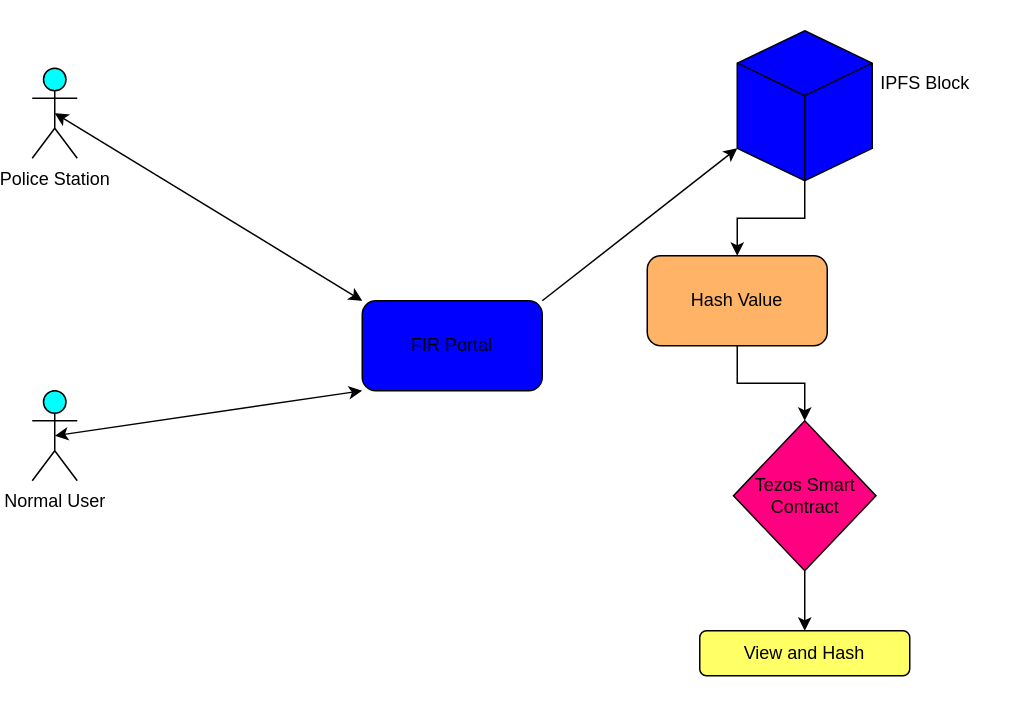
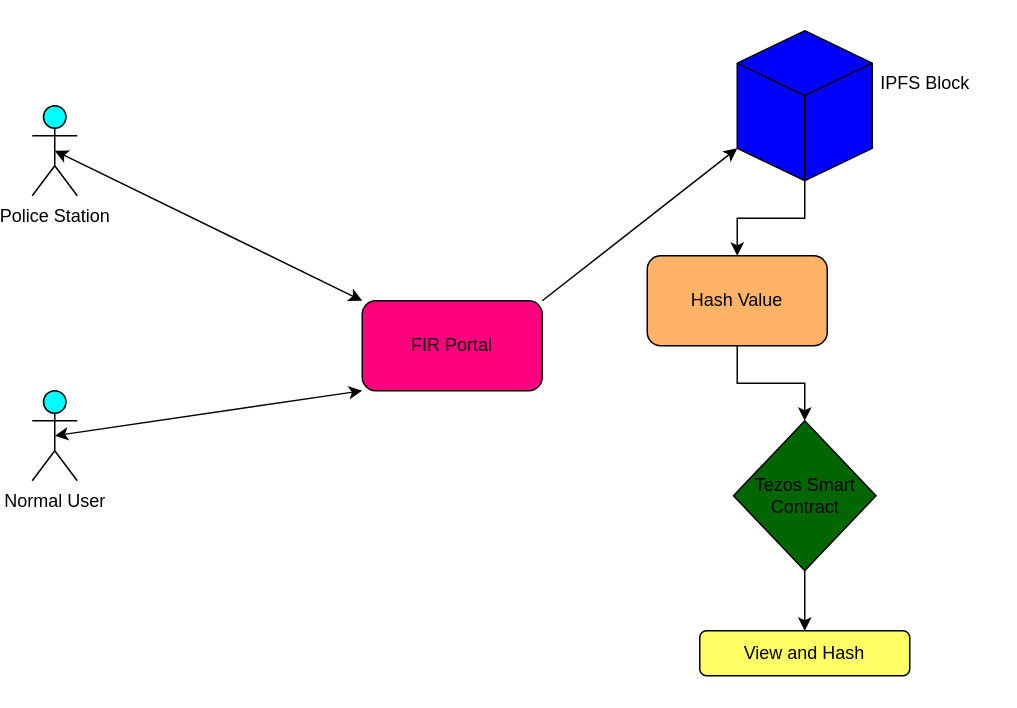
  <mxCell id="0" />
  <mxCell id="1" parent="0" />
  <mxCell id="2" value="Normal User" style="shape=umlActor;verticalLabelPosition=bottom;verticalAlign=top;html=1;outlineConnect=0;fillColor=#00FFFF;" vertex="1" parent="1"><mxGeometry x="20" y="260" width="30" height="60" as="geometry" /></mxCell>
- <mxCell id="3" value="Police Station" style="shape=umlActor;verticalLabelPosition=bottom;verticalAlign=top;html=1;outlineConnect=0;fillColor=#00FFFF;" vertex="1" parent="1"><mxGeometry x="20" y="45" width="30" height="60" as="geometry" /></mxCell>
- <mxCell id="4" value="FIR Portal" style="rounded=1;whiteSpace=wrap;html=1;fillColor=#0000ff;" vertex="1" parent="1"><mxGeometry x="240" y="200" width="120" height="60" as="geometry" /></mxCell>
+ <mxCell id="3" value="Police Station" style="shape=umlActor;verticalLabelPosition=bottom;verticalAlign=top;html=1;outlineConnect=0;fillColor=#00FFFF;" vertex="1" parent="1"><mxGeometry x="20" y="70" width="30" height="60" as="geometry" /></mxCell>
+ <mxCell id="4" value="FIR Portal" style="rounded=1;whiteSpace=wrap;html=1;fillColor=#FF0080;" vertex="1" parent="1"><mxGeometry x="240" y="200" width="120" height="60" as="geometry" /></mxCell>
  <mxCell id="5" value="" style="endArrow=classic;startArrow=classic;html=1;rounded=0;entryX=0.5;entryY=0.5;entryDx=0;entryDy=0;entryPerimeter=0;exitX=0;exitY=0;exitDx=0;exitDy=0;" edge="1" parent="1" source="4" target="3"><mxGeometry width="50" height="50" relative="1" as="geometry"><mxPoint x="360" y="250" as="sourcePoint" /><mxPoint x="410" y="200" as="targetPoint" /></mxGeometry></mxCell>
  <mxCell id="6" value="" style="endArrow=classic;startArrow=classic;html=1;rounded=0;entryX=0.5;entryY=0.5;entryDx=0;entryDy=0;entryPerimeter=0;exitX=0;exitY=1;exitDx=0;exitDy=0;" edge="1" parent="1" source="4" target="2"><mxGeometry width="50" height="50" relative="1" as="geometry"><mxPoint x="250" y="210" as="sourcePoint" /><mxPoint x="45" y="110" as="targetPoint" /></mxGeometry></mxCell>
  <mxCell id="7" style="edgeStyle=orthogonalEdgeStyle;rounded=0;orthogonalLoop=1;jettySize=auto;html=1;entryX=0.5;entryY=0;entryDx=0;entryDy=0;" edge="1" parent="1" source="8" target="10"><mxGeometry relative="1" as="geometry" /></mxCell>
  <mxCell id="8" value="" style="html=1;whiteSpace=wrap;shape=isoCube2;backgroundOutline=1;isoAngle=15;fillColor=#0000FF;" vertex="1" parent="1"><mxGeometry x="490" y="20" width="90" height="100" as="geometry" /></mxCell>
  <mxCell id="9" style="edgeStyle=orthogonalEdgeStyle;rounded=0;orthogonalLoop=1;jettySize=auto;html=1;entryX=0.5;entryY=0;entryDx=0;entryDy=0;" edge="1" parent="1" source="10" target="12"><mxGeometry relative="1" as="geometry" /></mxCell>
  <mxCell id="10" value="Hash Value" style="rounded=1;whiteSpace=wrap;html=1;fillColor=#FFB366;" vertex="1" parent="1"><mxGeometry x="430" y="170" width="120" height="60" as="geometry" /></mxCell>
  <mxCell id="11" style="edgeStyle=orthogonalEdgeStyle;rounded=0;orthogonalLoop=1;jettySize=auto;html=1;" edge="1" parent="1" source="12" target="14"><mxGeometry relative="1" as="geometry" /></mxCell>
- <mxCell id="12" value="Tezos Smart Contract" style="rhombus;whiteSpace=wrap;html=1;fillColor=#ff0080;" vertex="1" parent="1"><mxGeometry x="487.5" y="280" width="95" height="100" as="geometry" /></mxCell>
+ <mxCell id="12" value="Tezos Smart Contract" style="rhombus;whiteSpace=wrap;html=1;fillColor=#006600;" vertex="1" parent="1"><mxGeometry x="487.5" y="280" width="95" height="100" as="geometry" /></mxCell>
  <mxCell id="13" value="" style="endArrow=classic;html=1;rounded=0;entryX=0;entryY=0;entryDx=0;entryDy=78.393;entryPerimeter=0;exitX=1;exitY=0;exitDx=0;exitDy=0;" edge="1" parent="1" source="4" target="8"><mxGeometry width="50" height="50" relative="1" as="geometry"><mxPoint x="360" y="250" as="sourcePoint" /><mxPoint x="410" y="200" as="targetPoint" /></mxGeometry></mxCell>
  <mxCell id="14" value="View and Hash" style="rounded=1;whiteSpace=wrap;html=1;fillColor=#FFFF66;" vertex="1" parent="1"><mxGeometry x="465" y="420" width="140" height="30" as="geometry" /></mxCell>
  <mxCell id="15" value="IPFS Block" style="text;html=1;align=center;verticalAlign=middle;resizable=0;points=[];autosize=1;strokeColor=none;fillColor=none;" vertex="1" parent="1"><mxGeometry x="575" y="40" width="80" height="30" as="geometry" /></mxCell>
